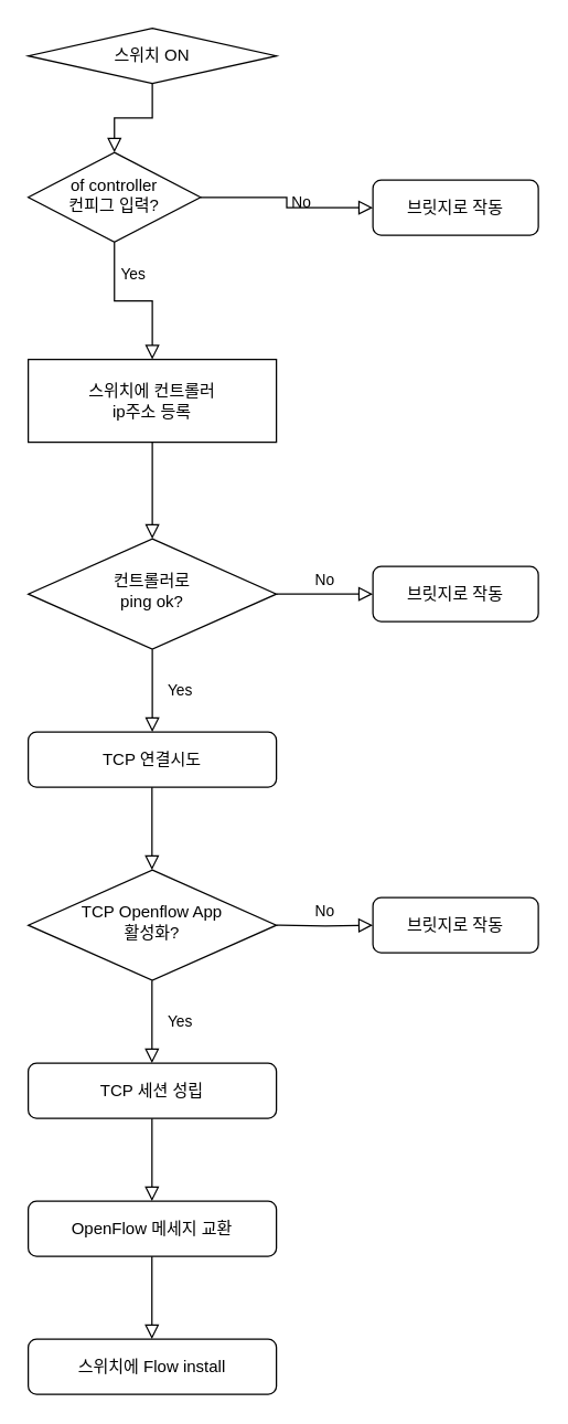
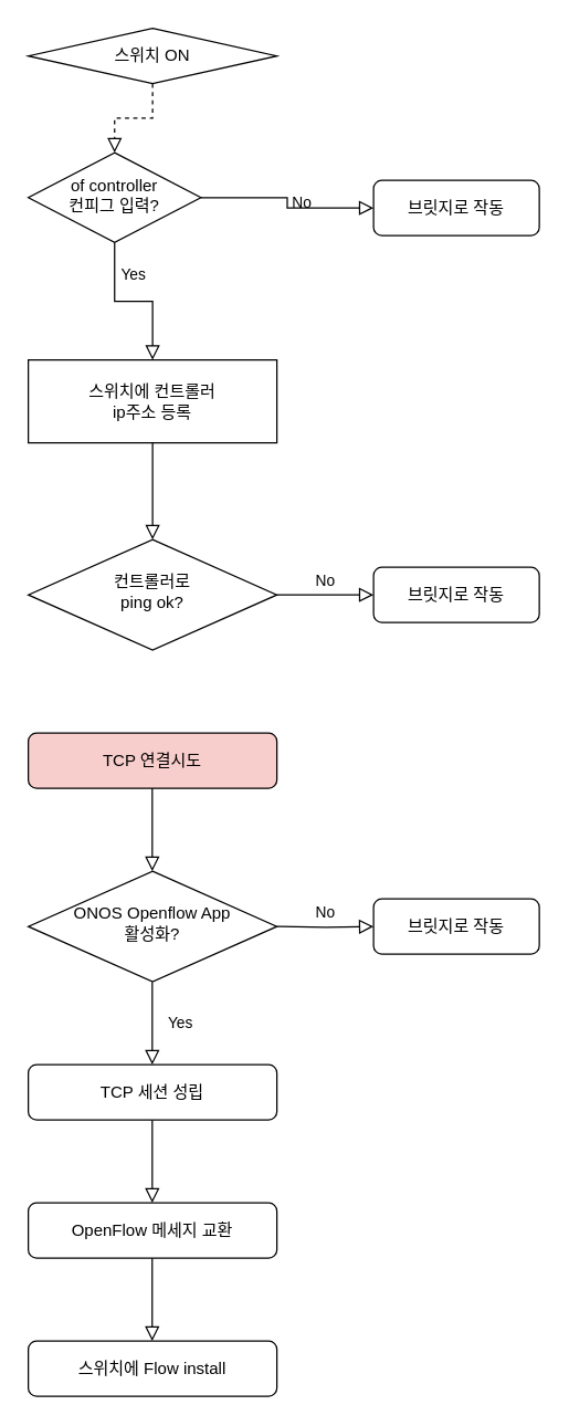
  <mxCell id="0" />
  <mxCell id="1" parent="0" />
- <mxCell id="2" value="" style="rounded=0;html=1;jettySize=auto;orthogonalLoop=1;fontSize=11;endArrow=block;endFill=0;endSize=8;strokeWidth=1;shadow=0;labelBackgroundColor=none;edgeStyle=orthogonalEdgeStyle;" parent="1" source="3" target="6" edge="1"><mxGeometry relative="1" as="geometry" /></mxCell>
+ <mxCell id="2" value="" style="rounded=0;html=1;jettySize=auto;orthogonalLoop=1;fontSize=11;endArrow=block;endFill=0;endSize=8;strokeWidth=1;shadow=0;labelBackgroundColor=none;edgeStyle=orthogonalEdgeStyle;dashed=1;" parent="1" source="3" target="6" edge="1"><mxGeometry relative="1" as="geometry" /></mxCell>
  <mxCell id="3" value="&lt;font style=&quot;vertical-align: inherit&quot;&gt;&lt;font style=&quot;vertical-align: inherit&quot;&gt;스위치 ON&lt;/font&gt;&lt;/font&gt;" style="rhombus;whiteSpace=wrap;html=1;fontSize=12;glass=0;strokeWidth=1;shadow=0;" parent="1" vertex="1"><mxGeometry x="20" y="20" width="180" height="40" as="geometry" /></mxCell>
  <mxCell id="4" value="" style="rounded=0;html=1;jettySize=auto;orthogonalLoop=1;fontSize=11;endArrow=block;endFill=0;endSize=8;strokeWidth=1;shadow=0;labelBackgroundColor=none;edgeStyle=orthogonalEdgeStyle;" parent="1" source="13" target="10" edge="1"><mxGeometry y="20" relative="1" as="geometry"><mxPoint as="offset" /></mxGeometry></mxCell>
  <mxCell id="5" value="No" style="edgeStyle=orthogonalEdgeStyle;rounded=0;html=1;jettySize=auto;orthogonalLoop=1;fontSize=11;endArrow=block;endFill=0;endSize=8;strokeWidth=1;shadow=0;labelBackgroundColor=none;" parent="1" source="6" target="7" edge="1"><mxGeometry y="10" relative="1" as="geometry"><mxPoint as="offset" /></mxGeometry></mxCell>
  <mxCell id="6" value="of controller &lt;br&gt;컨피그 입력?" style="rhombus;whiteSpace=wrap;html=1;shadow=0;fontFamily=Helvetica;fontSize=12;align=center;strokeWidth=1;spacing=6;spacingTop=-4;" parent="1" vertex="1"><mxGeometry x="20" y="110" width="125" height="65" as="geometry" /></mxCell>
  <mxCell id="7" value="브릿지로 작동" style="rounded=1;whiteSpace=wrap;html=1;fontSize=12;glass=0;strokeWidth=1;shadow=0;" parent="1" vertex="1"><mxGeometry x="270" y="130" width="120" height="40" as="geometry" /></mxCell>
- <mxCell id="8" value="Yes" style="rounded=0;html=1;jettySize=auto;orthogonalLoop=1;fontSize=11;endArrow=block;endFill=0;endSize=8;strokeWidth=1;shadow=0;labelBackgroundColor=none;edgeStyle=orthogonalEdgeStyle;" parent="1" source="10" target="11" edge="1"><mxGeometry y="20" relative="1" as="geometry"><mxPoint as="offset" /></mxGeometry></mxCell>
  <mxCell id="9" value="No" style="edgeStyle=orthogonalEdgeStyle;rounded=0;html=1;jettySize=auto;orthogonalLoop=1;fontSize=11;endArrow=block;endFill=0;endSize=8;strokeWidth=1;shadow=0;labelBackgroundColor=none;" parent="1" source="10" target="12" edge="1"><mxGeometry y="10" relative="1" as="geometry"><mxPoint as="offset" /></mxGeometry></mxCell>
  <mxCell id="10" value="컨트롤러로&lt;br&gt;ping ok?" style="rhombus;whiteSpace=wrap;html=1;shadow=0;fontFamily=Helvetica;fontSize=12;align=center;strokeWidth=1;spacing=6;spacingTop=-4;" parent="1" vertex="1"><mxGeometry x="20" y="390" width="180" height="80" as="geometry" /></mxCell>
- <mxCell id="11" value="TCP 연결시도" style="rounded=1;whiteSpace=wrap;html=1;fontSize=12;glass=0;strokeWidth=1;shadow=0;" parent="1" vertex="1"><mxGeometry x="20" y="530" width="180" height="40" as="geometry" /></mxCell>
+ <mxCell id="11" value="TCP 연결시도" style="rounded=1;whiteSpace=wrap;html=1;fontSize=12;glass=0;strokeWidth=1;shadow=0;fillColor=#f8cecc;" parent="1" vertex="1"><mxGeometry x="20" y="530" width="180" height="40" as="geometry" /></mxCell>
  <mxCell id="12" value="브릿지로 작동" style="rounded=1;whiteSpace=wrap;html=1;fontSize=12;glass=0;strokeWidth=1;shadow=0;" parent="1" vertex="1"><mxGeometry x="270" y="410" width="120" height="40" as="geometry" /></mxCell>
  <mxCell id="13" value="스위치에 컨트롤러 &lt;br&gt;ip주소 등록" style="whiteSpace=wrap;html=1;fontSize=12;glass=0;strokeWidth=1;shadow=0;rounded=0;" parent="1" vertex="1"><mxGeometry x="20" y="260" width="180" height="60" as="geometry" /></mxCell>
  <mxCell id="14" value="Yes" style="rounded=0;html=1;jettySize=auto;orthogonalLoop=1;fontSize=11;endArrow=block;endFill=0;endSize=8;strokeWidth=1;shadow=0;labelBackgroundColor=none;edgeStyle=orthogonalEdgeStyle;" parent="1" source="6" target="13" edge="1"><mxGeometry y="20" relative="1" as="geometry"><mxPoint as="offset" /><mxPoint x="110" y="190" as="sourcePoint" /><mxPoint x="110" y="360" as="targetPoint" /></mxGeometry></mxCell>
  <mxCell id="15" value="" style="rounded=0;html=1;jettySize=auto;orthogonalLoop=1;fontSize=11;endArrow=block;endFill=0;endSize=8;strokeWidth=1;shadow=0;labelBackgroundColor=none;edgeStyle=orthogonalEdgeStyle;" parent="1" edge="1"><mxGeometry y="20" relative="1" as="geometry"><mxPoint as="offset" /><mxPoint x="109.76" y="570" as="sourcePoint" /><mxPoint x="109.76" y="630" as="targetPoint" /></mxGeometry></mxCell>
  <mxCell id="16" value="TCP 세션 성립" style="rounded=1;whiteSpace=wrap;html=1;fontSize=12;glass=0;strokeWidth=1;shadow=0;" parent="1" vertex="1"><mxGeometry x="20" y="770" width="180" height="40" as="geometry" /></mxCell>
  <mxCell id="17" value="Yes" style="rounded=0;html=1;jettySize=auto;orthogonalLoop=1;fontSize=11;endArrow=block;endFill=0;endSize=8;strokeWidth=1;shadow=0;labelBackgroundColor=none;edgeStyle=orthogonalEdgeStyle;" parent="1" edge="1"><mxGeometry y="20" relative="1" as="geometry"><mxPoint as="offset" /><mxPoint x="109.76" y="710" as="sourcePoint" /><mxPoint x="109.76" y="770" as="targetPoint" /></mxGeometry></mxCell>
  <mxCell id="18" value="OpenFlow 메세지 교환" style="rounded=1;whiteSpace=wrap;html=1;fontSize=12;glass=0;strokeWidth=1;shadow=0;" parent="1" vertex="1"><mxGeometry x="20" y="870" width="180" height="40" as="geometry" /></mxCell>
  <mxCell id="19" value="" style="rounded=0;html=1;jettySize=auto;orthogonalLoop=1;fontSize=11;endArrow=block;endFill=0;endSize=8;strokeWidth=1;shadow=0;labelBackgroundColor=none;edgeStyle=orthogonalEdgeStyle;" parent="1" edge="1"><mxGeometry y="20" relative="1" as="geometry"><mxPoint as="offset" /><mxPoint x="109.76" y="810" as="sourcePoint" /><mxPoint x="109.76" y="870" as="targetPoint" /></mxGeometry></mxCell>
  <mxCell id="20" value="" style="rounded=0;html=1;jettySize=auto;orthogonalLoop=1;fontSize=11;endArrow=block;endFill=0;endSize=8;strokeWidth=1;shadow=0;labelBackgroundColor=none;edgeStyle=orthogonalEdgeStyle;" parent="1" edge="1"><mxGeometry y="20" relative="1" as="geometry"><mxPoint as="offset" /><mxPoint x="109.71" y="910" as="sourcePoint" /><mxPoint x="109.71" y="970" as="targetPoint" /></mxGeometry></mxCell>
  <mxCell id="21" value="스위치에 Flow install" style="rounded=1;whiteSpace=wrap;html=1;fontSize=12;glass=0;strokeWidth=1;shadow=0;" parent="1" vertex="1"><mxGeometry x="20" y="970" width="180" height="40" as="geometry" /></mxCell>
- <mxCell id="22" value="TCP Openflow App&lt;br&gt;활성화?" style="rhombus;whiteSpace=wrap;html=1;shadow=0;fontFamily=Helvetica;fontSize=12;align=center;strokeWidth=1;spacing=6;spacingTop=-4;" vertex="1" parent="1"><mxGeometry x="20" y="630" width="180" height="80" as="geometry" /></mxCell>
+ <mxCell id="22" value="ONOS Openflow App&lt;br&gt;활성화?" style="rhombus;whiteSpace=wrap;html=1;shadow=0;fontFamily=Helvetica;fontSize=12;align=center;strokeWidth=1;spacing=6;spacingTop=-4;" vertex="1" parent="1"><mxGeometry x="20" y="630" width="180" height="80" as="geometry" /></mxCell>
  <mxCell id="23" value="No" style="edgeStyle=orthogonalEdgeStyle;rounded=0;html=1;jettySize=auto;orthogonalLoop=1;fontSize=11;endArrow=block;endFill=0;endSize=8;strokeWidth=1;shadow=0;labelBackgroundColor=none;" edge="1" parent="1" target="24"><mxGeometry y="10" relative="1" as="geometry"><mxPoint as="offset" /><mxPoint x="200" y="670" as="sourcePoint" /></mxGeometry></mxCell>
  <mxCell id="24" value="브릿지로 작동" style="rounded=1;whiteSpace=wrap;html=1;fontSize=12;glass=0;strokeWidth=1;shadow=0;" vertex="1" parent="1"><mxGeometry x="270" y="650" width="120" height="40" as="geometry" /></mxCell>
